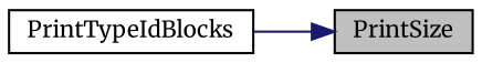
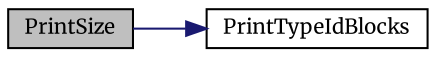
  digraph {
    rankdir=RL
    fontname=Merriweather
    node [color=black fontname=Merriweather fontsize=10 shape=record style=filled]
    n1 [fillcolor=grey75 fontcolor=black height=0.2 label=PrintSize width=0.4]
    n2 [fillcolor=white height=0.2 label=PrintTypeIdBlocks width=0.4]
-   n1 -> n2 [color=midnightblue dir=back fontname=Merriweather fontsize=10 labelfontname=Helvetica labelfontsize=10 style=solid]
+   n2 -> n1 [color=midnightblue dir=back fontname=Merriweather fontsize=10 labelfontname=Helvetica labelfontsize=10 style=solid]
  }
